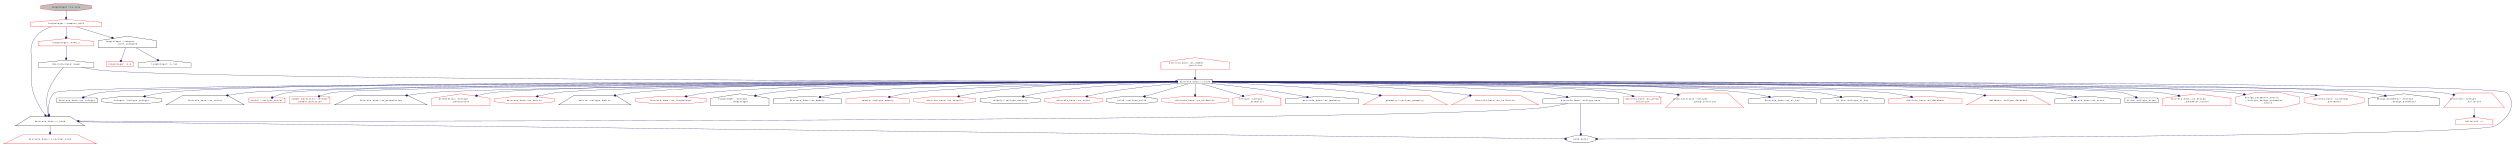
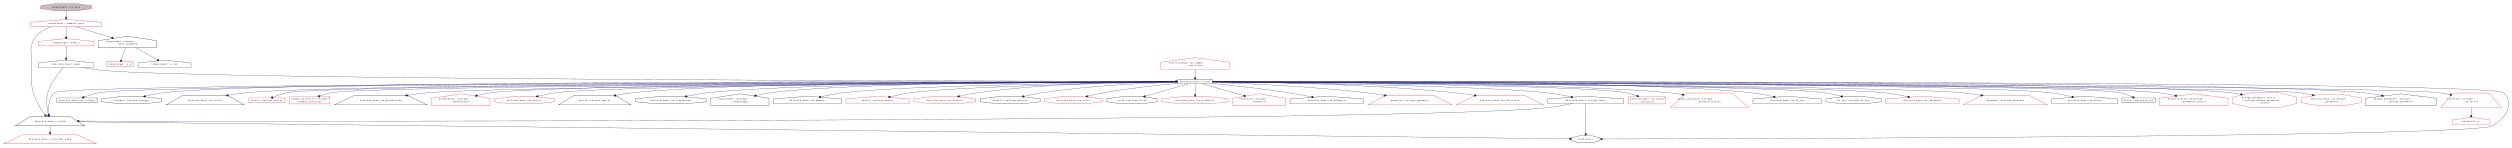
  digraph {
    fontname="Liberation Mono"
    rankdir=TB
    node [color=red fillcolor=white fontname="Liberation Mono" fontsize=10 shape=house style=filled]
    edge [arrowhead=diamond color=midnightblue fontname="Liberation Mono" fontsize=10 labelfontname=Helvetica labelfontsize=10 style=solid]
    n1 [fillcolor=grey75 fontcolor=black height=0.2 label="longinteger::is_zero" shape=octagon width=0.4]
    n2 [height=0.2 label="longinteger::compare_with" width=0.4]
    n3 [color=black height=0.2 label="discreta_base::s_kind" shape=trapezium width=0.4]
    n4 [height=0.2 label="longinteger::homo_z" width=0.4]
    n5 [color=black height=0.2 label="longinteger::compare\l_with_unsigned" width=0.4]
    n6 [height=0.2 label="discreta_base::s_virtual_kind" shape=trapezium width=0.4]
    n7 [color=black height=0.2 label=kind_ascii shape=octagon width=0.4]
    n8 [color=black height=0.2 label="discreta_base::swap" width=0.4]
    n9 [color=black height=0.2 label="longinteger::s_len" width=0.4]
    n10 [height=0.2 label="longinteger::s_p" shape=note width=0.4]
    n11 [color=black height=0.2 label="discreta_base::c_kind" shape=note width=0.4]
    n12 [color=black height=0.2 label="discreta_base::settype_base" width=0.4]
    n13 [color=black height=0.2 label="discreta_base::as_integer" shape=note width=0.4]
    n14 [color=black height=0.2 label="integer::settype_integer" shape=octagon width=0.4]
    n15 [color=black height=0.2 label="discreta_base::as_vector" shape=trapezium width=0.4]
    n16 [height=0.2 label="Vector::settype_vector" shape=note width=0.4]
    n17 [height=0.2 label="number_partition::settype\l_number_partition" shape=note width=0.4]
    n18 [color=black height=0.2 label="discreta_base::as_permutation" shape=trapezium width=0.4]
    n19 [height=0.2 label="permutation::settype\l_permutation" width=0.4]
    n20 [height=0.2 label="discreta_base::as_matrix" shape=octagon width=0.4]
    n21 [color=black height=0.2 label="matrix::settype_matrix" shape=trapezium width=0.4]
-   n22 [height=0.2 label="discreta_base::as_longinteger" shape=octagon width=0.4]
+   n22 [color=black height=0.2 label="discreta_base::as_longinteger" shape=octagon width=0.4]
    n23 [color=black height=0.2 label="longinteger::settype\l_longinteger" width=0.4]
    n24 [color=black height=0.2 label="discreta_base::as_memory" width=0.4]
    n25 [height=0.2 label="memory::settype_memory" width=0.4]
    n26 [height=0.2 label="discreta_base::as_unipoly" shape=octagon width=0.4]
    n27 [color=black height=0.2 label="unipoly::settype_unipoly" shape=octagon width=0.4]
    n28 [height=0.2 label="discreta_base::as_solid" shape=octagon width=0.4]
    n29 [color=black height=0.2 label="solid::settype_solid" shape=octagon width=0.4]
    n30 [height=0.2 label="discreta_base::as_bitmatrix" shape=octagon width=0.4]
-   n31 [height=0.2 label="settype::settype\l_bitmatrix" width=0.4]
+   n31 [height=0.2 label="bitmatrix::settype\l_bitmatrix" width=0.4]
    n32 [color=black height=0.2 label="discreta_base::as_geometry" width=0.4]
    n33 [height=0.2 label="geometry::settype_geometry" shape=trapezium width=0.4]
    n34 [height=0.2 label="discreta_base::as_hollerith" shape=trapezium width=0.4]
    n35 [height=0.2 label="hollerith::settype\l_hollerith" shape=trapezium width=0.4]
    n36 [height=0.2 label="discreta_base::as_group\l_selection" shape=note width=0.4]
    n37 [height=0.2 label="group_selection::settype\l_group_selection" shape=trapezium width=0.4]
    n38 [color=black height=0.2 label="discreta_base::as_bt_key" width=0.4]
-   n39 [color=black height=0.2 label="bt_key::settype_bt_key" width=0.4]
+   n39 [color=black height=0.2 label="bt_key::settype_bt_key" shape=octagon width=0.4]
    n40 [height=0.2 label="discreta_base::as_database" width=0.4]
    n41 [height=0.2 label="database::settype_database" shape=trapezium width=0.4]
    n42 [color=black height=0.2 label="discreta_base::as_btree" width=0.4]
    n43 [color=black height=0.2 label="btree::settype_btree" shape=note width=0.4]
    n44 [height=0.2 label="discreta_base::as_design\l_parameter_source" width=0.4]
    n45 [height=0.2 label="design_parameter_source\l::settype_design_parameter\l_source" shape=octagon width=0.4]
    n46 [height=0.2 label="discreta_base::as_design\l_parameter" shape=octagon width=0.4]
    n47 [color=black height=0.2 label="design_parameter::settype\l_design_parameter" width=0.4]
    n48 [height=0.2 label="discreta_base::as_number\l_partition" width=0.4]
    n49 [height=0.2 label="hollerith::s" width=0.4]
    n1 -> n2
    n2 -> n3
    n2 -> n4 [arrowhead=dot]
    n2 -> n5
    n3 -> n6
    n3 -> n7 [arrowhead=dot]
    n4 -> n8
    n5 -> n9 [arrowhead=dot]
    n5 -> n10 [arrowhead=dot]
    n8 -> n3 [arrowhead=dot]
    n8 -> n11
    n11 -> n3
    n11 -> n7
    n11 -> n12 [arrowhead=dot]
    n11 -> n13
    n11 -> n14
    n11 -> n15
    n11 -> n16 [arrowhead=dot]
    n11 -> n17 [arrowhead=dot]
    n11 -> n18
    n11 -> n19
    n11 -> n20
    n11 -> n21 [arrowhead=dot]
    n11 -> n22
    n11 -> n23
    n11 -> n24 [arrowhead=dot]
    n11 -> n25 [arrowhead=dot]
    n11 -> n26
    n11 -> n27 [arrowhead=dot]
    n11 -> n28
    n11 -> n29
    n11 -> n30
    n11 -> n31 [arrowhead=dot]
    n11 -> n32 [arrowhead=dot]
    n11 -> n33
    n11 -> n34 [arrowhead=dot]
    n11 -> n35 [arrowhead=dot]
    n11 -> n36
    n11 -> n37
    n11 -> n38
    n11 -> n39 [arrowhead=dot]
    n11 -> n40
    n11 -> n41
    n11 -> n42 [arrowhead=dot]
    n11 -> n43
    n11 -> n44
    n11 -> n45
    n11 -> n46
    n11 -> n47
    n12 -> n3 [arrowhead=dot]
    n12 -> n7
    n35 -> n49 [arrowhead=dot]
    n48 -> n11 [arrowhead=dot]
  }
